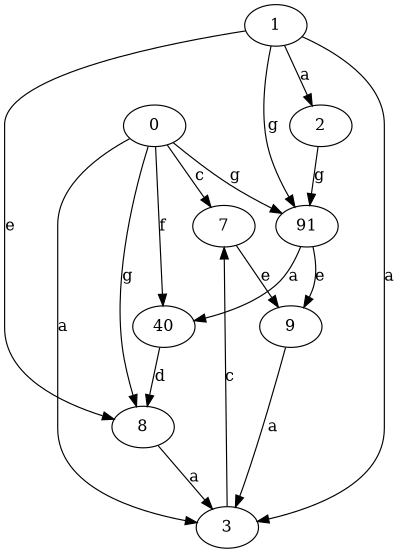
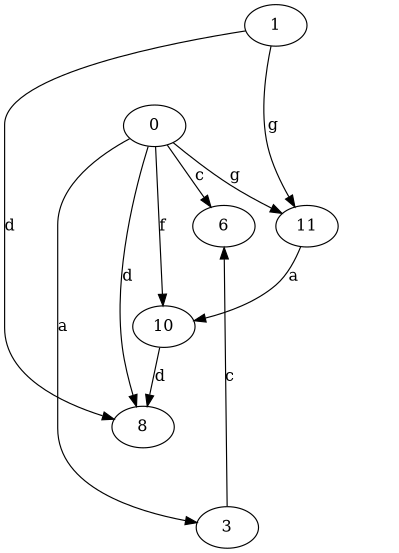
  strict digraph {
    0
-   6 [label=7]
+   6
    8
-   10 [label=40]
-   11 [label=91]
+   10
+   11
    3
-   9
    1
-   2
    0 -> 6 [label=c]
-   0 -> 8 [label=g]
+   0 -> 8 [label=d]
    0 -> 10 [label=f]
    0 -> 11 [label=g]
    0 -> 3 [label=a]
-   6 -> 9 [label=e]
-   8 -> 3 [label=a]
    10 -> 8 [label=d]
    11 -> 10 [label=a]
-   11 -> 9 [label=e]
    3 -> 6 [label=c]
-   9 -> 3 [label=a]
-   1 -> 8 [label=e]
+   1 -> 8 [label=d]
    1 -> 11 [label=g]
-   1 -> 3 [label=a]
-   1 -> 2 [label=a]
-   2 -> 11 [label=g]
  }
